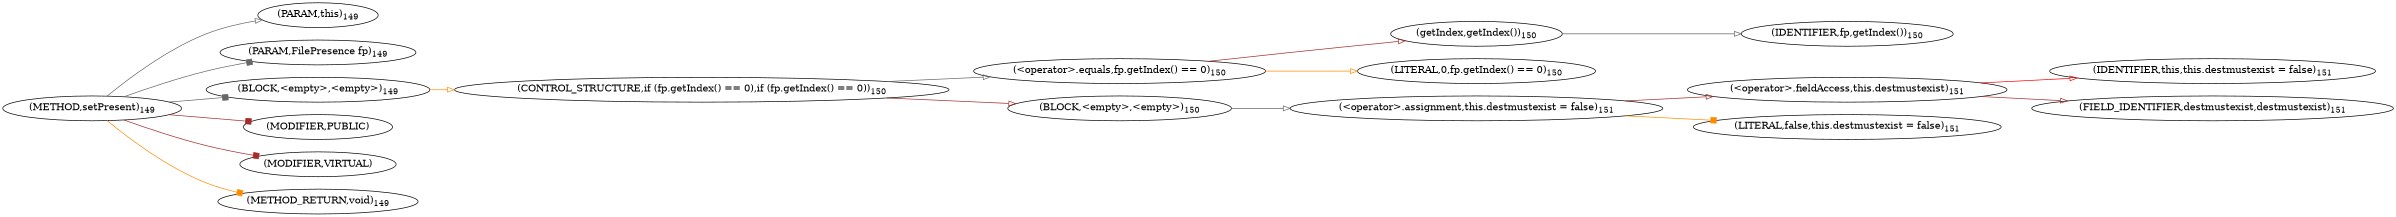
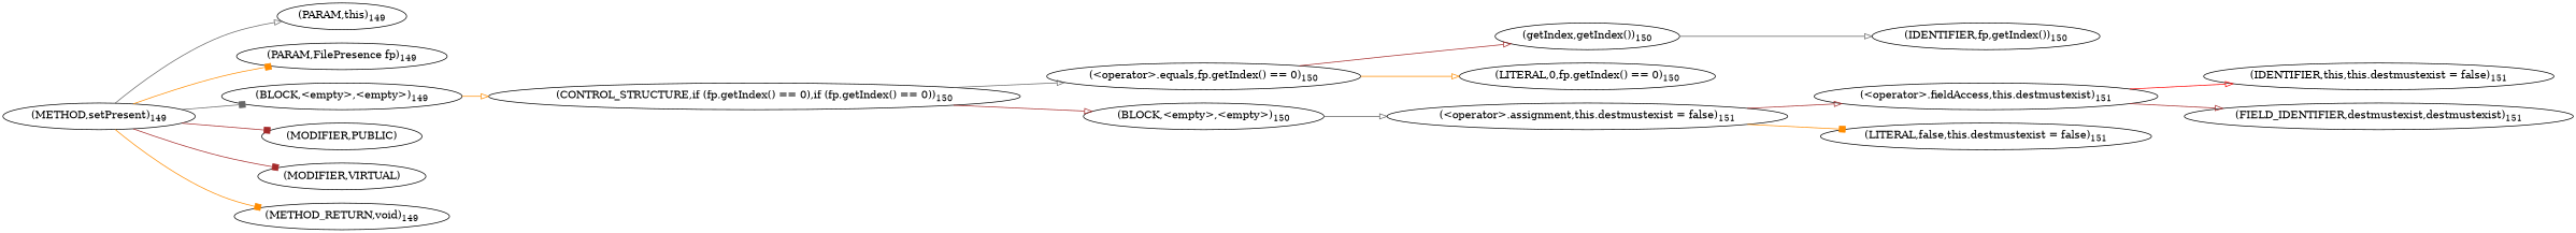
  digraph {
    rankdir=LR
    edge [arrowhead=onormal color=gray40]
    n1 [label=<(METHOD,setPresent)<SUB>149</SUB>>]
    n2 [label=<(PARAM,this)<SUB>149</SUB>>]
    n3 [label=<(PARAM,FilePresence fp)<SUB>149</SUB>>]
    n4 [label=<(BLOCK,&lt;empty&gt;,&lt;empty&gt;)<SUB>149</SUB>>]
    n5 [label=<(MODIFIER,PUBLIC)>]
    n6 [label=<(MODIFIER,VIRTUAL)>]
    n7 [label=<(METHOD_RETURN,void)<SUB>149</SUB>>]
    n8 [label=<(CONTROL_STRUCTURE,if (fp.getIndex() == 0),if (fp.getIndex() == 0))<SUB>150</SUB>>]
    n9 [label=<(&lt;operator&gt;.equals,fp.getIndex() == 0)<SUB>150</SUB>>]
    n10 [label=<(BLOCK,&lt;empty&gt;,&lt;empty&gt;)<SUB>150</SUB>>]
    n11 [label=<(getIndex,getIndex())<SUB>150</SUB>>]
    n12 [label=<(LITERAL,0,fp.getIndex() == 0)<SUB>150</SUB>>]
    n13 [label=<(&lt;operator&gt;.assignment,this.destmustexist = false)<SUB>151</SUB>>]
    n14 [label=<(IDENTIFIER,fp,getIndex())<SUB>150</SUB>>]
    n15 [label=<(&lt;operator&gt;.fieldAccess,this.destmustexist)<SUB>151</SUB>>]
    n16 [label=<(LITERAL,false,this.destmustexist = false)<SUB>151</SUB>>]
    n17 [label=<(IDENTIFIER,this,this.destmustexist = false)<SUB>151</SUB>>]
    n18 [label=<(FIELD_IDENTIFIER,destmustexist,destmustexist)<SUB>151</SUB>>]
    n1 -> n2
-   n1 -> n3 [arrowhead=box]
+   n1 -> n3 [arrowhead=box color=darkorange]
    n1 -> n4 [arrowhead=box]
    n1 -> n5 [arrowhead=box color=brown]
    n1 -> n6 [arrowhead=box color=brown]
    n1 -> n7 [arrowhead=box color=darkorange]
    n4 -> n8 [color=darkorange]
    n8 -> n9
    n8 -> n10 [color=brown]
    n9 -> n11 [color=brown]
    n9 -> n12 [color=darkorange]
    n10 -> n13
    n11 -> n14
    n13 -> n15 [color=brown]
    n13 -> n16 [arrowhead=box color=darkorange]
    n15 -> n17 [color=red]
    n15 -> n18 [color=brown]
  }
